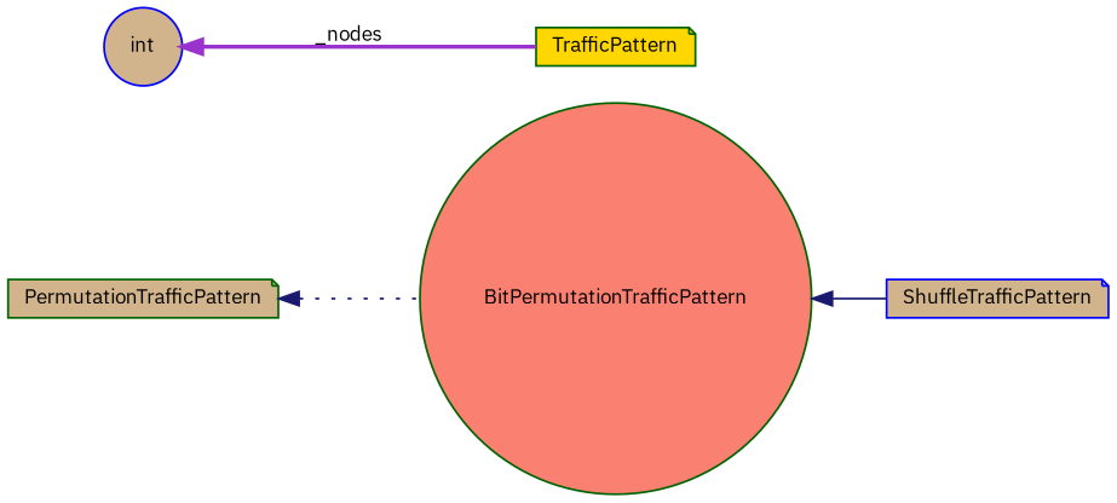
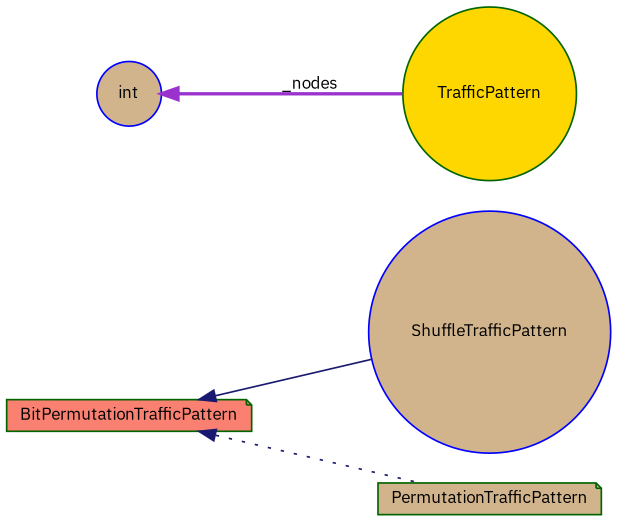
  digraph {
    fontname="IBM Plex Sans"
    rankdir=LR
    node [color=darkgreen fillcolor=tan fontname="IBM Plex Sans" fontsize=10 shape=note style=filled]
    edge [color=midnightblue dir=back fontname="IBM Plex Sans" fontsize=10 labelfontname=FreeSans labelfontsize=10]
-   n1 [color=blue fontcolor=black height=0.2 label=ShuffleTrafficPattern width=0.4]
-   n2 [fillcolor=salmon height=0.2 label=BitPermutationTrafficPattern shape=circle width=0.4]
+   n1 [color=blue fontcolor=black height=0.2 label=ShuffleTrafficPattern shape=circle width=0.4]
+   n2 [fillcolor=salmon height=0.2 label=BitPermutationTrafficPattern width=0.4]
    n3 [height=0.2 label=PermutationTrafficPattern width=0.4]
-   n4 [fillcolor=gold height=0.2 label=TrafficPattern width=0.4]
+   n4 [fillcolor=gold height=0.2 label=TrafficPattern shape=circle width=0.4]
    n5 [color=blue height=0.2 label=int shape=circle width=0.4]
    n2 -> n1 [style=solid]
-   n3 -> n2 [style=dotted]
+   n2 -> n3 [style=dotted]
    n5 -> n4 [color=darkorchid3 label=_nodes style=bold]
  }
